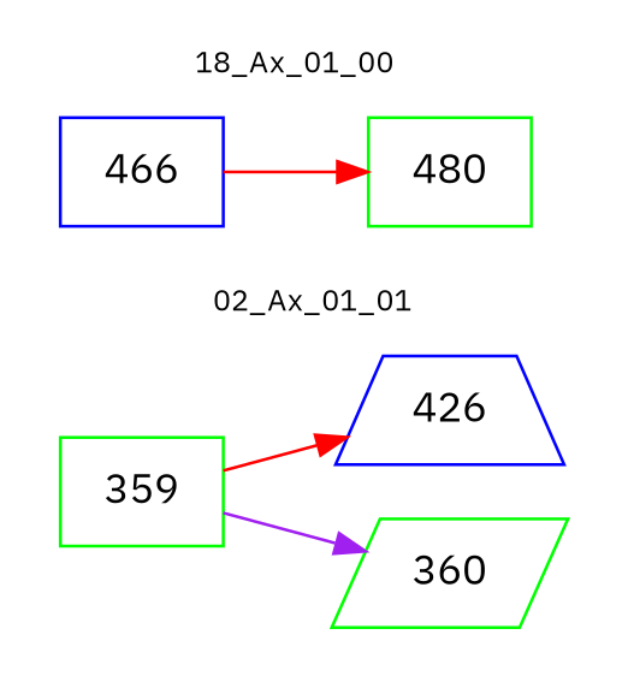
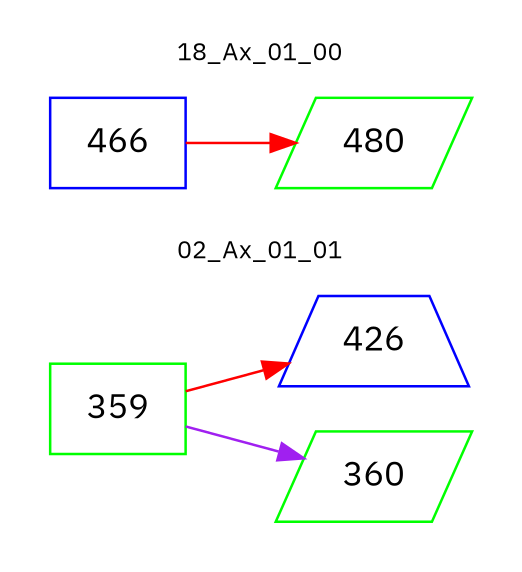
  digraph {
    fontname="IBM Plex Sans"
    rankdir=LR
    node [color=green fontname="IBM Plex Sans" shape=box]
    edge [color=red fontname="IBM Plex Sans"]
    n1 [label=359]
    n2 [label=360 shape=parallelogram]
    n3 [color=blue label=426 shape=trapezium]
    n4 [color=blue label=466]
-   n5 [label=480]
+   n5 [label=480 shape=parallelogram]
    subgraph cluster_1 {
      color=white
      fontsize=10
      label="02_Ax_01_01"
      n1
      n2
      n3
    }
    subgraph cluster_2 {
      color=white
      fontsize=10
      label="18_Ax_01_00"
      n4
      n5
    }
    n1 -> n2 [color=purple]
    n1 -> n3
    n4 -> n5
  }
